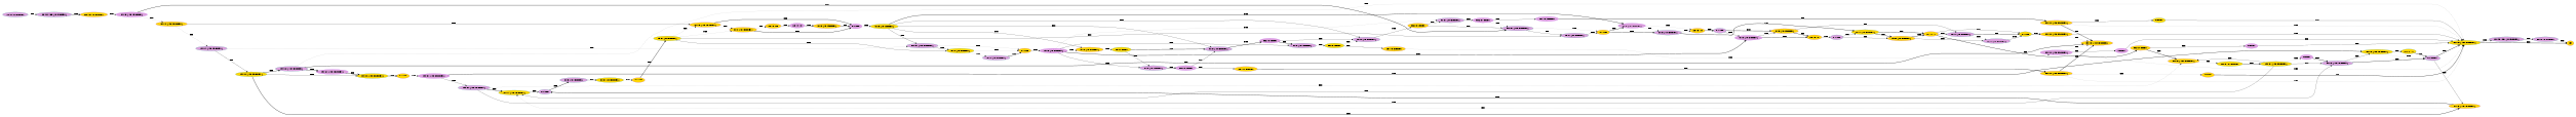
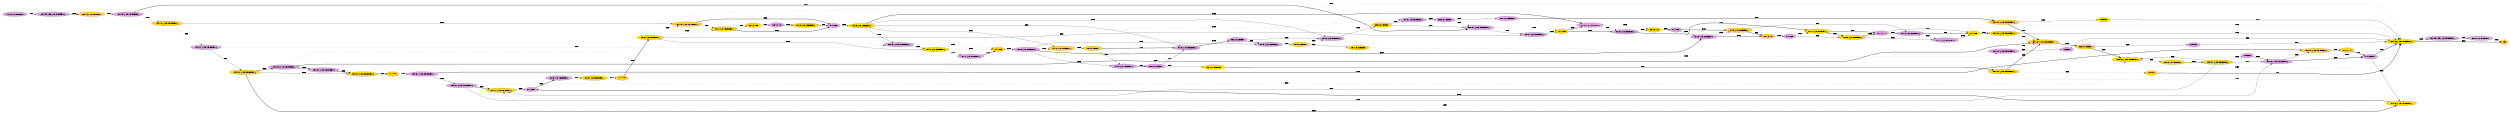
  digraph {
    fontname=Lato
    rankdir=LR
    node [color=purple fillcolor=gold fontname=Lato style=filled]
    edge [arrowhead=vee fontname=Lato style=solid]
    n1 [color=teal fillcolor=plum label="sub sp , sp , # address"]
    n2 [color=teal fillcolor=plum label="stp x29 , x30 , [ sp , # address ]"]
    n3 [label="add x29 , sp , # address"]
    n4 [fillcolor=plum label="stur x0 , [ x29 , #- address ]"]
    n5 [label="stur x1 , [ x29 , #- address ]"]
    n6 [color=teal fillcolor=plum label="ldur x0 , [ x29 , #- address ]"]
    n7 [color=teal fillcolor=plum label="stur x2 , [ x29 , #- address ]"]
    n8 [label="ldur x0 , [ x29 , #- address ]"]
    n9 [color=teal fillcolor=plum label="ldr x1 , [ sp , # address ]"]
    n10 [label="bl symbol"]
    n11 [color=teal label="stur x3 , [ x29 , #- address ]"]
    n12 [color=teal fillcolor=plum label="ldur x0 , [ x29 , #- address ]"]
    n13 [label="ldr x1 , [ sp , # address ]"]
    n14 [fillcolor=plum label="bl symbol"]
    n15 [color=teal fillcolor=plum label="stur wzr , [ x29 , #- address ]"]
    n16 [color=teal label="ldur x0 , [ x29 , #- address ]"]
    n17 [label="ldur x0 , [ x29 , #- address ]"]
    n18 [color=teal label="ldr x1 , [ sp , # address ]"]
    n19 [label="bl symbol"]
    n20 [fillcolor=plum label="stur xzr , [ x29 , #- address ]"]
    n21 [color=teal label="ldur w0 , [ x29 , #- address ]"]
    n22 [label="ldur w9 , [ x29 , #- address ]"]
    n23 [label="bl symbol"]
    n24 [color=teal label="ldur x1 , [ x29 , #- address ]"]
    n25 [color=teal fillcolor=plum label="bl symbol"]
    n26 [color=teal fillcolor=plum label="ldp x29 , x30 , [ sp , # address ]"]
    n27 [label=ret]
    n28 [label="cbz w9 , address"]
    n29 [fillcolor=plum label="stur x0 , [ x29 , #- address ]"]
    n30 [color=teal fillcolor=plum label="stur xzr , [ x29 , #- address ]"]
    n31 [color=teal label="ldur x9 , [ x29 , #- address ]"]
    n32 [color=teal fillcolor=plum label="ldur x8 , [ x29 , #- address ]"]
    n33 [label="ldur x8 , [ x29 , #- address ]"]
    n34 [color=teal fillcolor=plum label="b.hs address"]
    n35 [color=teal label="cmp x8 , x9"]
    n36 [color=teal label="add x8 , x8 , # address"]
    n37 [color=teal fillcolor=plum label="add sp , sp , # address"]
    n38 [color=teal fillcolor=plum label="str x0 , [ sp , # address ]"]
    n39 [color=teal label="ldr x0 , [ sp , # address ]"]
    n40 [label="bl symbol"]
    n41 [color=teal label="str x0 , [ sp , # address ]"]
    n42 [label="mov x8 , # 0"]
    n43 [color=teal fillcolor=plum label="ldr x2 , [ sp , # address ]"]
    n44 [color=teal label="str x0 , [ sp , # address ]"]
    n45 [fillcolor=plum label="mov x2 , x8"]
    n46 [label="str x8 , [ sp , # address ]"]
    n47 [label="ldr x8 , [ sp , # address ]"]
    n48 [color=teal fillcolor=plum label="ldr x8 , [ sp , # address ]"]
    n49 [color=teal fillcolor=plum label="ldr x8 , [ sp , # address ]"]
    n50 [fillcolor=plum label="ldr x8 , [ sp , # address ]"]
    n51 [color=teal label="cbz x8 , address"]
    n52 [fillcolor=plum label="cbnz x8 , address"]
    n53 [label="cbnz x8 , address"]
    n54 [color=teal fillcolor=plum label="str x0 , [ sp , # address ]"]
    n55 [label="mov x0 , x8"]
    n56 [fillcolor=plum label="str x0 , [ sp , # address ]"]
    n57 [color=teal fillcolor=plum label="ldr x8 , [ sp , # address ]"]
    n58 [color=teal fillcolor=plum label="ldr x8 , [ sp , # address ]"]
    n59 [color=teal fillcolor=plum label="ldr x8 , [ sp , # address ]"]
    n60 [fillcolor=plum label="ldr x8 , [ sp , # address ]"]
    n61 [fillcolor=plum label="cbnz x8 , address"]
    n62 [color=teal label="cbz x8 , address"]
    n63 [fillcolor=plum label="cbnz x8 , address"]
    n64 [label="str x0 , [ sp , # address ]"]
    n65 [label="mov x0 , x8"]
    n66 [label="mov w8 , # address"]
    n67 [label="mov w8 , # address"]
    n68 [label="stur w8 , [ x29 , #- address ]"]
    n69 [label="b address"]
    n70 [fillcolor=plum label="mov w8 , # address"]
    n71 [fillcolor=plum label="stur w8 , [ x29 , #- address ]"]
    n72 [fillcolor=plum label="b address"]
    n73 [color=teal label="ldr x1 , [ sp , # address ]"]
    n74 [color=teal fillcolor=plum label="bl symbol"]
    n75 [label="str x0 , [ sp , # address ]"]
-   n76 [label="mov x0 , x1"]
+   n76 [fillcolor=plum label="mov x0 , x1"]
    n77 [color=teal fillcolor=plum label="ldr x1 , [ sp , # address ]"]
    n78 [color=teal fillcolor=plum label="bl symbol"]
    n79 [color=teal fillcolor=plum label="ldr x2 , [ sp , # address ]"]
    n80 [color=teal label="bl symbol"]
    n81 [label="stur w0 , [ x29 , #- address ]"]
    n82 [fillcolor=plum label="b address"]
    n83 [color=teal label="stur x8 , [ x29 , #- address ]"]
    n84 [label="stur w8 , [ x29 , #- address ]"]
    n85 [color=teal label="b address"]
    n86 [fillcolor=plum label="b address"]
    n1 -> n2 [arrowhead=dot label=CFG style=dotted]
    n2 -> n3 [label=CFG style=bold]
    n3 -> n4 [label=CFG style=dotted]
    n4 -> n5 [label=CFG style=dotted]
    n4 -> n6 [label=DFG style=bold]
    n5 -> n7 [label=CFG style=dotted]
    n5 -> n8 [label=DFG]
    n6 -> n9 [arrowhead=dot label=CFG]
    n6 -> n10 [label=DFG style=dotted]
    n7 -> n11 [arrowhead=dot label=CFG]
    n7 -> n12 [label=DFG style=dotted]
    n8 -> n13 [arrowhead=dot label=CFG style=dotted]
    n8 -> n14 [arrowhead=dot label=DFG style=bold]
    n9 -> n10 [arrowhead=dot label=DFG]
    n10 -> n50 [arrowhead=dot label=CFG style=bold]
    n10 -> n54 [arrowhead=dot label=DFG style=bold]
    n11 -> n15 [arrowhead=dot label=CFG style=bold]
    n11 -> n16 [arrowhead=dot label=DFG]
    n11 -> n17 [label=DFG style=bold]
    n12 -> n18 [arrowhead=dot label=CFG]
    n12 -> n19 [label=DFG style=dotted]
    n13 -> n14 [label=DFG style=bold]
    n13 -> n42 [arrowhead=dot label=CFG style=dotted]
    n14 -> n44 [label=DFG style=dotted]
    n15 -> n20 [label=CFG style=bold]
    n15 -> n21 [label=DFG style=dotted]
    n15 -> n22 [arrowhead=dot label=DFG style=bold]
    n16 -> n23 [arrowhead=dot label=DFG style=bold]
    n17 -> n24 [arrowhead=dot label=CFG style=dotted]
    n17 -> n25 [arrowhead=dot label=DFG style=bold]
    n18 -> n19 [arrowhead=dot label=DFG style=dotted]
    n18 -> n43 [arrowhead=dot label=CFG style=dotted]
    n19 -> n56 [arrowhead=dot label=DFG]
    n20 -> n16 [label=CFG style=bold]
    n21 -> n26 [label=CFG]
    n21 -> n27 [arrowhead=dot label=DFG style=bold]
-   n76 -> n28 [label=DFG style=bold]
+   n22 -> n28 [label=DFG style=bold]
    n23 -> n29 [arrowhead=dot label=DFG style=dotted]
    n24 -> n25 [label=DFG]
    n25 -> n38 [arrowhead=dot label=DFG style=bold]
    n26 -> n37 [arrowhead=dot label=CFG]
    n28 -> n33 [label=CFG style=bold]
    n28 -> n82 [label=CFG]
    n29 -> n30 [label=CFG]
    n29 -> n31 [arrowhead=dot label=DFG style=bold]
    n30 -> n24 [arrowhead=dot label=DFG style=bold]
    n30 -> n32 [label=DFG]
    n30 -> n33 [label=DFG style=dotted]
    n31 -> n34 [label=DFG style=dotted]
    n31 -> n35 [arrowhead=dot label=CFG]
    n32 -> n31 [arrowhead=dot label=CFG]
    n32 -> n34 [label=DFG style=bold]
    n33 -> n36 [label=DFG style=dotted]
    n34 -> n17 [label=CFG]
    n34 -> n21 [label=CFG style=bold]
    n35 -> n34 [arrowhead=dot label=CFG style=bold]
    n36 -> n83 [arrowhead=dot label=DFG style=bold]
    n37 -> n27 [label=CFG style=dotted]
    n38 -> n39 [arrowhead=dot label=DFG]
    n39 -> n40 [arrowhead=dot label=DFG style=dotted]
    n40 -> n41 [arrowhead=dot label=DFG style=bold]
    n41 -> n8 [arrowhead=dot label=CFG style=dotted]
    n41 -> n9 [label=DFG]
    n41 -> n13 [label=DFG style=dotted]
    n41 -> n18 [label=DFG]
    n42 -> n45 [label=CFG]
    n43 -> n19 [arrowhead=dot label=CFG style=bold]
    n44 -> n12 [label=CFG]
    n44 -> n47 [label=DFG]
    n44 -> n48 [label=DFG]
    n44 -> n49 [label=DFG]
    n44 -> n50 [label=DFG style=bold]
    n45 -> n46 [arrowhead=dot label=CFG style=bold]
    n46 -> n14 [arrowhead=dot label=CFG style=bold]
    n47 -> n51 [label=DFG style=dotted]
    n48 -> n52 [label=DFG style=bold]
    n49 -> n53 [label=DFG]
    n50 -> n54 [arrowhead=dot label=CFG style=dotted]
    n50 -> n55 [label=DFG style=dotted]
    n51 -> n48 [arrowhead=dot label=CFG style=bold]
    n51 -> n57 [arrowhead=dot label=CFG]
    n52 -> n49 [arrowhead=dot label=CFG]
    n52 -> n58 [arrowhead=dot label=CFG style=bold]
    n53 -> n6 [label=CFG]
    n53 -> n59 [label=CFG]
    n54 -> n55 [arrowhead=dot label=CFG style=dotted]
    n54 -> n73 [arrowhead=dot label=DFG style=bold]
    n55 -> n74 [label=DFG style=bold]
    n56 -> n47 [label=CFG style=dotted]
    n56 -> n57 [label=DFG]
    n56 -> n58 [arrowhead=dot label=DFG]
    n56 -> n59 [arrowhead=dot label=DFG style=dotted]
    n56 -> n60 [label=DFG style=bold]
    n57 -> n61 [arrowhead=dot label=DFG style=bold]
    n58 -> n62 [label=DFG style=dotted]
    n59 -> n63 [label=DFG]
    n60 -> n64 [label=CFG]
    n60 -> n65 [arrowhead=dot label=DFG style=bold]
    n61 -> n48 [label=CFG]
    n61 -> n66 [label=CFG]
    n62 -> n49 [arrowhead=dot label=CFG style=dotted]
    n62 -> n67 [label=CFG]
    n63 -> n6 [arrowhead=dot label=CFG style=dotted]
    n63 -> n70 [label=CFG]
    n64 -> n65 [arrowhead=dot label=CFG style=bold]
    n64 -> n77 [arrowhead=dot label=DFG]
    n65 -> n78 [label=DFG]
    n66 -> n68 [arrowhead=dot label=CFG style=bold]
    n67 -> n71 [label=CFG style=dotted]
    n68 -> n21 [arrowhead=dot label=DFG style=dotted]
    n68 -> n22 [arrowhead=dot label=DFG style=bold]
    n68 -> n69 [label=CFG style=dotted]
    n69 -> n21 [label=CFG style=bold]
    n70 -> n84 [label=CFG style=bold]
    n71 -> n21 [arrowhead=dot label=DFG style=dotted]
    n71 -> n22 [label=DFG style=dotted]
    n71 -> n72 [arrowhead=dot label=CFG]
    n72 -> n21 [arrowhead=dot label=CFG]
    n73 -> n75 [label=CFG style=bold]
    n73 -> n76 [label=DFG style=bold]
    n74 -> n60 [label=CFG]
    n74 -> n64 [arrowhead=dot label=DFG style=bold]
    n75 -> n76 [label=CFG style=bold]
    n75 -> n79 [label=DFG]
    n76 -> n77 [label=CFG]
    n76 -> n80 [label=DFG]
    n77 -> n79 [label=CFG style=dotted]
    n77 -> n80 [arrowhead=dot label=DFG style=bold]
    n78 -> n73 [arrowhead=dot label=CFG]
    n78 -> n75 [arrowhead=dot label=DFG]
    n79 -> n80 [arrowhead=dot label=DFG]
    n80 -> n81 [arrowhead=dot label=DFG style=bold]
    n81 -> n21 [label=DFG]
    n81 -> n22 [arrowhead=dot label=DFG style=dotted]
    n82 -> n21 [arrowhead=dot label=CFG]
    n83 -> n24 [label=DFG]
    n83 -> n32 [label=DFG]
    n83 -> n33 [arrowhead=dot label=DFG]
    n83 -> n86 [label=CFG style=dotted]
    n84 -> n21 [arrowhead=dot label=DFG style=dotted]
    n84 -> n22 [label=DFG style=bold]
    n84 -> n85 [arrowhead=dot label=CFG]
    n85 -> n21 [arrowhead=dot label=CFG]
    n86 -> n32 [arrowhead=dot label=CFG style=bold]
  }
